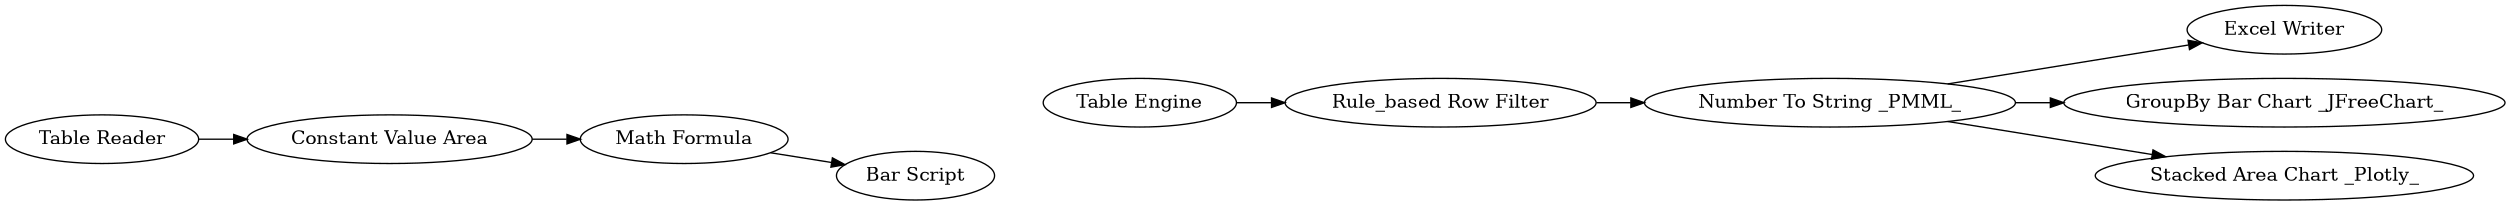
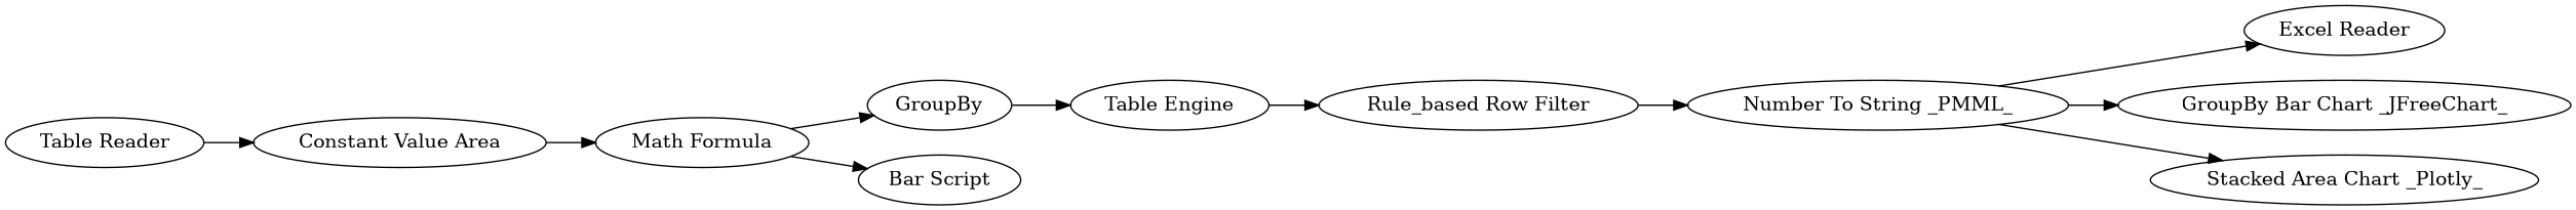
  digraph {
    rankdir=LR
    n1 [label="Math Formula"]
+   n2 [label=GroupBy]
    n3 [label="Bar Script"]
    n4 [label="Table Engine"]
    n5 [label="Rule_based Row Filter"]
    n6 [label="Number To String _PMML_"]
-   n7 [label="Excel Writer"]
+   n7 [label="Excel Reader"]
    n8 [label="GroupBy Bar Chart _JFreeChart_"]
    n9 [label="Stacked Area Chart _Plotly_"]
    n10 [label="Table Reader"]
    n11 [label="Constant Value Area"]
+   n1 -> n2
    n1 -> n3
+   n2 -> n4
    n4 -> n5
    n5 -> n6
    n6 -> n7
    n6 -> n8
    n6 -> n9
    n10 -> n11
    n11 -> n1
  }
